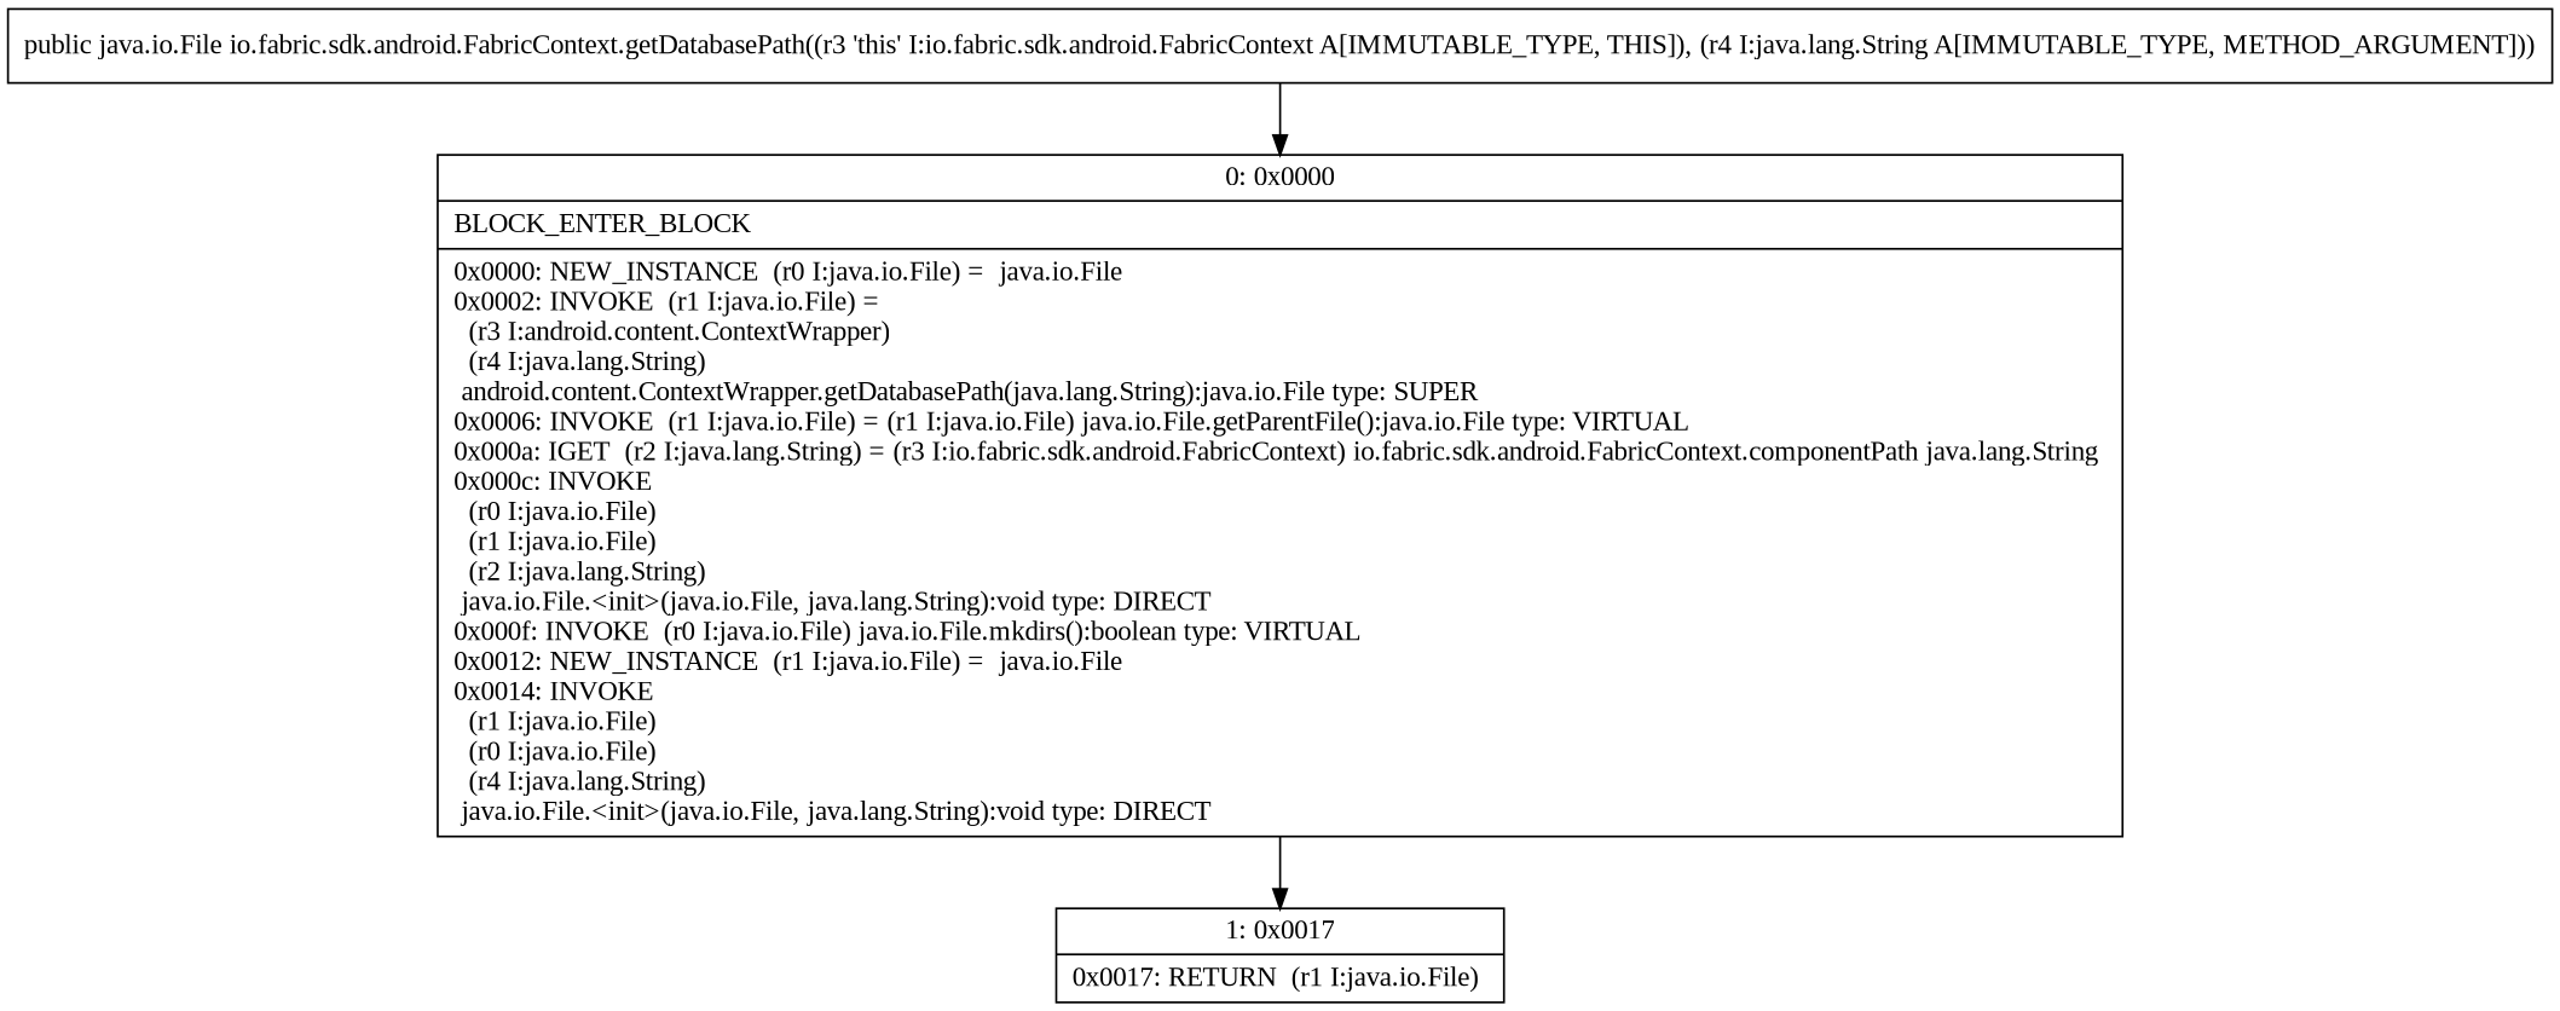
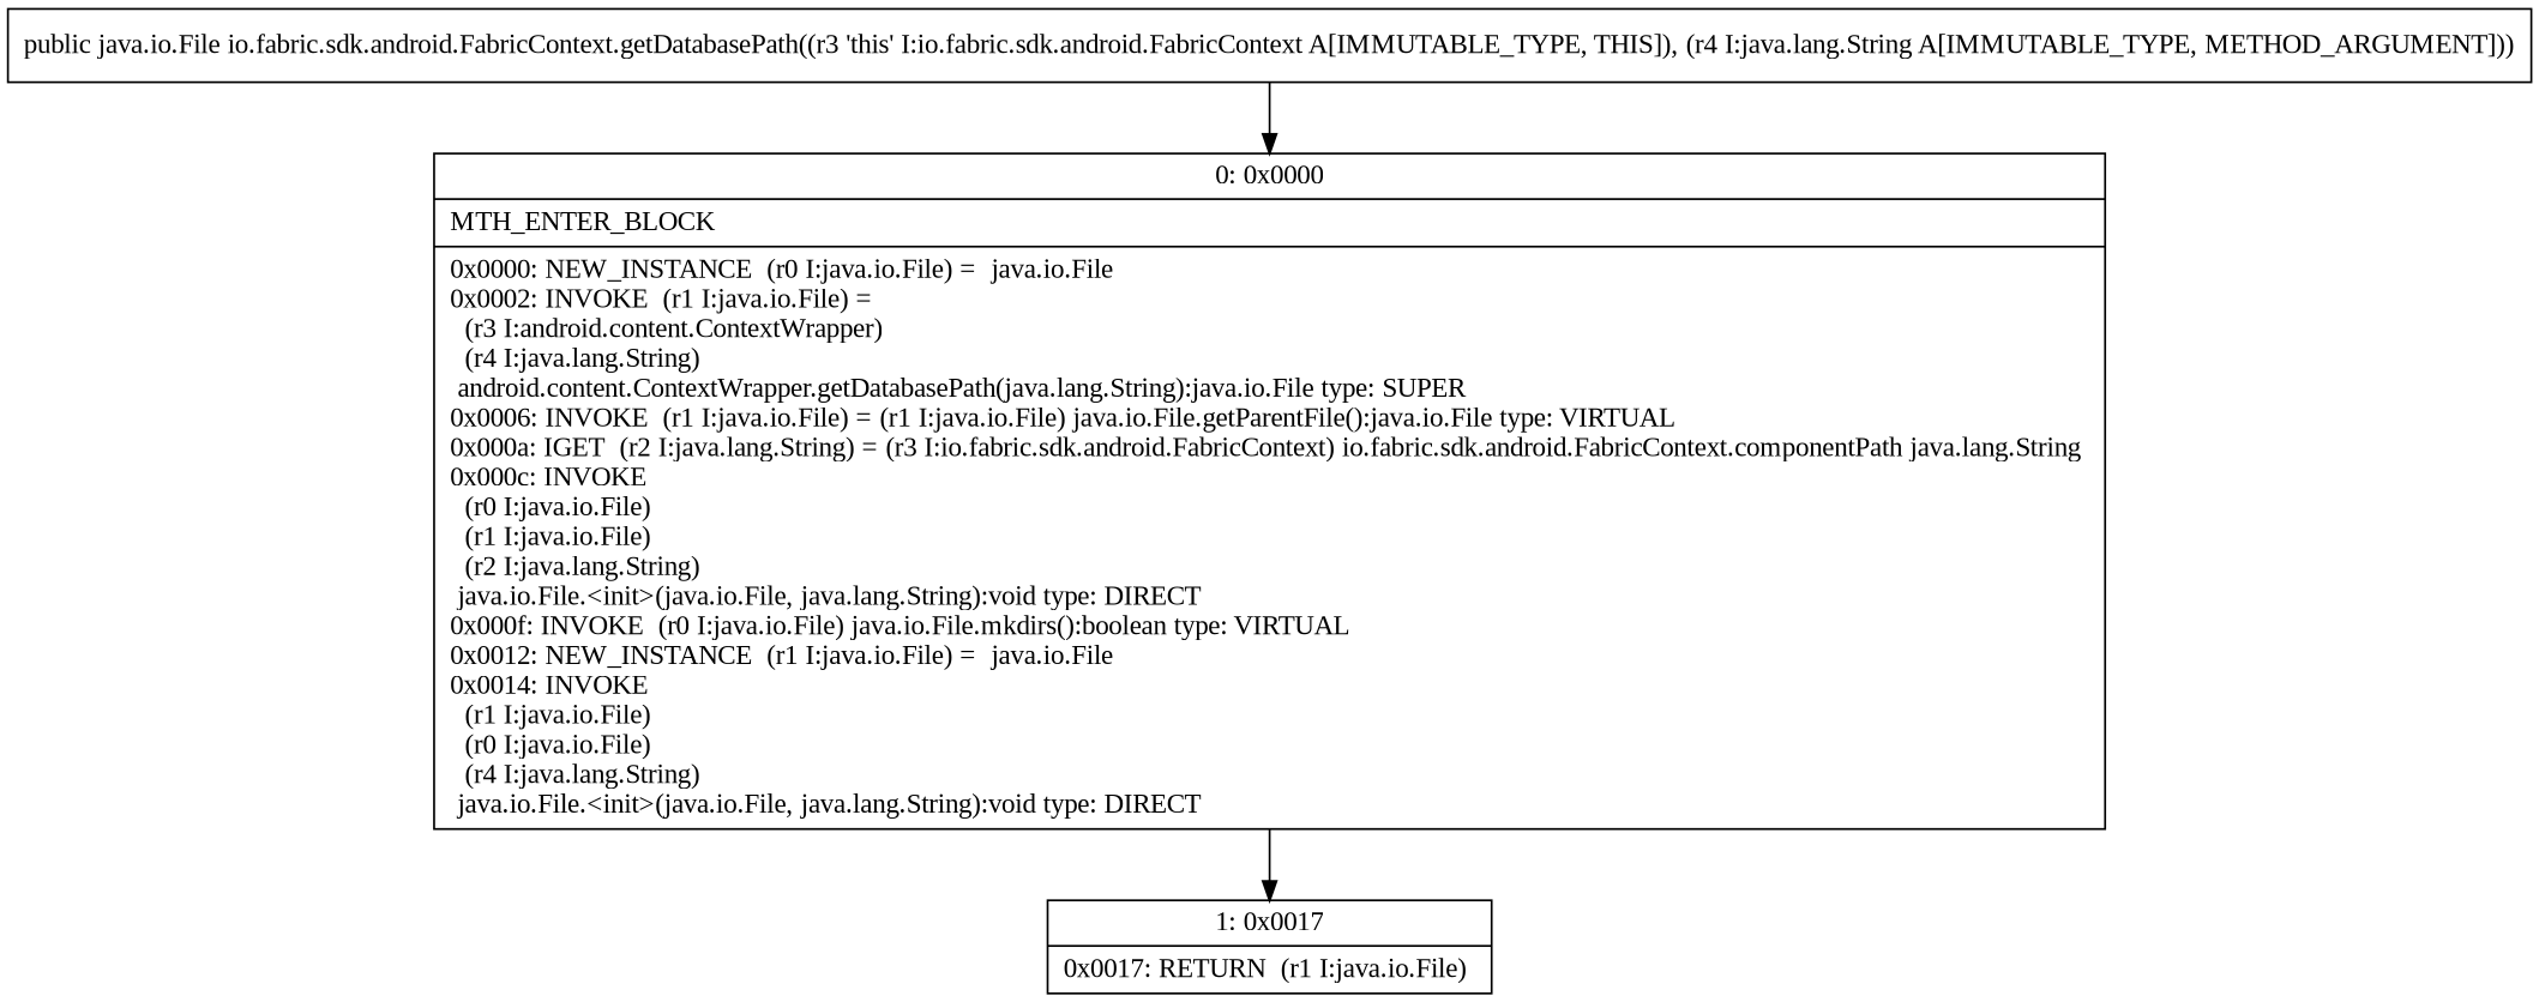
  digraph {
    fontname="Liberation Serif"
    node [shape=record fontname="Liberation Serif"]
    edge [fontname="Liberation Serif"]
-   n1 [label="{0\:\ 0x0000|BLOCK_ENTER_BLOCK\l|0x0000: NEW_INSTANCE  (r0 I:java.io.File) =  java.io.File \l0x0002: INVOKE  (r1 I:java.io.File) = \l  (r3 I:android.content.ContextWrapper)\l  (r4 I:java.lang.String)\l android.content.ContextWrapper.getDatabasePath(java.lang.String):java.io.File type: SUPER \l0x0006: INVOKE  (r1 I:java.io.File) = (r1 I:java.io.File) java.io.File.getParentFile():java.io.File type: VIRTUAL \l0x000a: IGET  (r2 I:java.lang.String) = (r3 I:io.fabric.sdk.android.FabricContext) io.fabric.sdk.android.FabricContext.componentPath java.lang.String \l0x000c: INVOKE  \l  (r0 I:java.io.File)\l  (r1 I:java.io.File)\l  (r2 I:java.lang.String)\l java.io.File.\<init\>(java.io.File, java.lang.String):void type: DIRECT \l0x000f: INVOKE  (r0 I:java.io.File) java.io.File.mkdirs():boolean type: VIRTUAL \l0x0012: NEW_INSTANCE  (r1 I:java.io.File) =  java.io.File \l0x0014: INVOKE  \l  (r1 I:java.io.File)\l  (r0 I:java.io.File)\l  (r4 I:java.lang.String)\l java.io.File.\<init\>(java.io.File, java.lang.String):void type: DIRECT \l}"]
+   n1 [label="{0\:\ 0x0000|MTH_ENTER_BLOCK\l|0x0000: NEW_INSTANCE  (r0 I:java.io.File) =  java.io.File \l0x0002: INVOKE  (r1 I:java.io.File) = \l  (r3 I:android.content.ContextWrapper)\l  (r4 I:java.lang.String)\l android.content.ContextWrapper.getDatabasePath(java.lang.String):java.io.File type: SUPER \l0x0006: INVOKE  (r1 I:java.io.File) = (r1 I:java.io.File) java.io.File.getParentFile():java.io.File type: VIRTUAL \l0x000a: IGET  (r2 I:java.lang.String) = (r3 I:io.fabric.sdk.android.FabricContext) io.fabric.sdk.android.FabricContext.componentPath java.lang.String \l0x000c: INVOKE  \l  (r0 I:java.io.File)\l  (r1 I:java.io.File)\l  (r2 I:java.lang.String)\l java.io.File.\<init\>(java.io.File, java.lang.String):void type: DIRECT \l0x000f: INVOKE  (r0 I:java.io.File) java.io.File.mkdirs():boolean type: VIRTUAL \l0x0012: NEW_INSTANCE  (r1 I:java.io.File) =  java.io.File \l0x0014: INVOKE  \l  (r1 I:java.io.File)\l  (r0 I:java.io.File)\l  (r4 I:java.lang.String)\l java.io.File.\<init\>(java.io.File, java.lang.String):void type: DIRECT \l}"]
    n2 [label="{1\:\ 0x0017|0x0017: RETURN  (r1 I:java.io.File) \l}"]
    n3 [label="{public java.io.File io.fabric.sdk.android.FabricContext.getDatabasePath((r3 'this' I:io.fabric.sdk.android.FabricContext A[IMMUTABLE_TYPE, THIS]), (r4 I:java.lang.String A[IMMUTABLE_TYPE, METHOD_ARGUMENT])) }"]
    n1 -> n2
    n3 -> n1
  }
